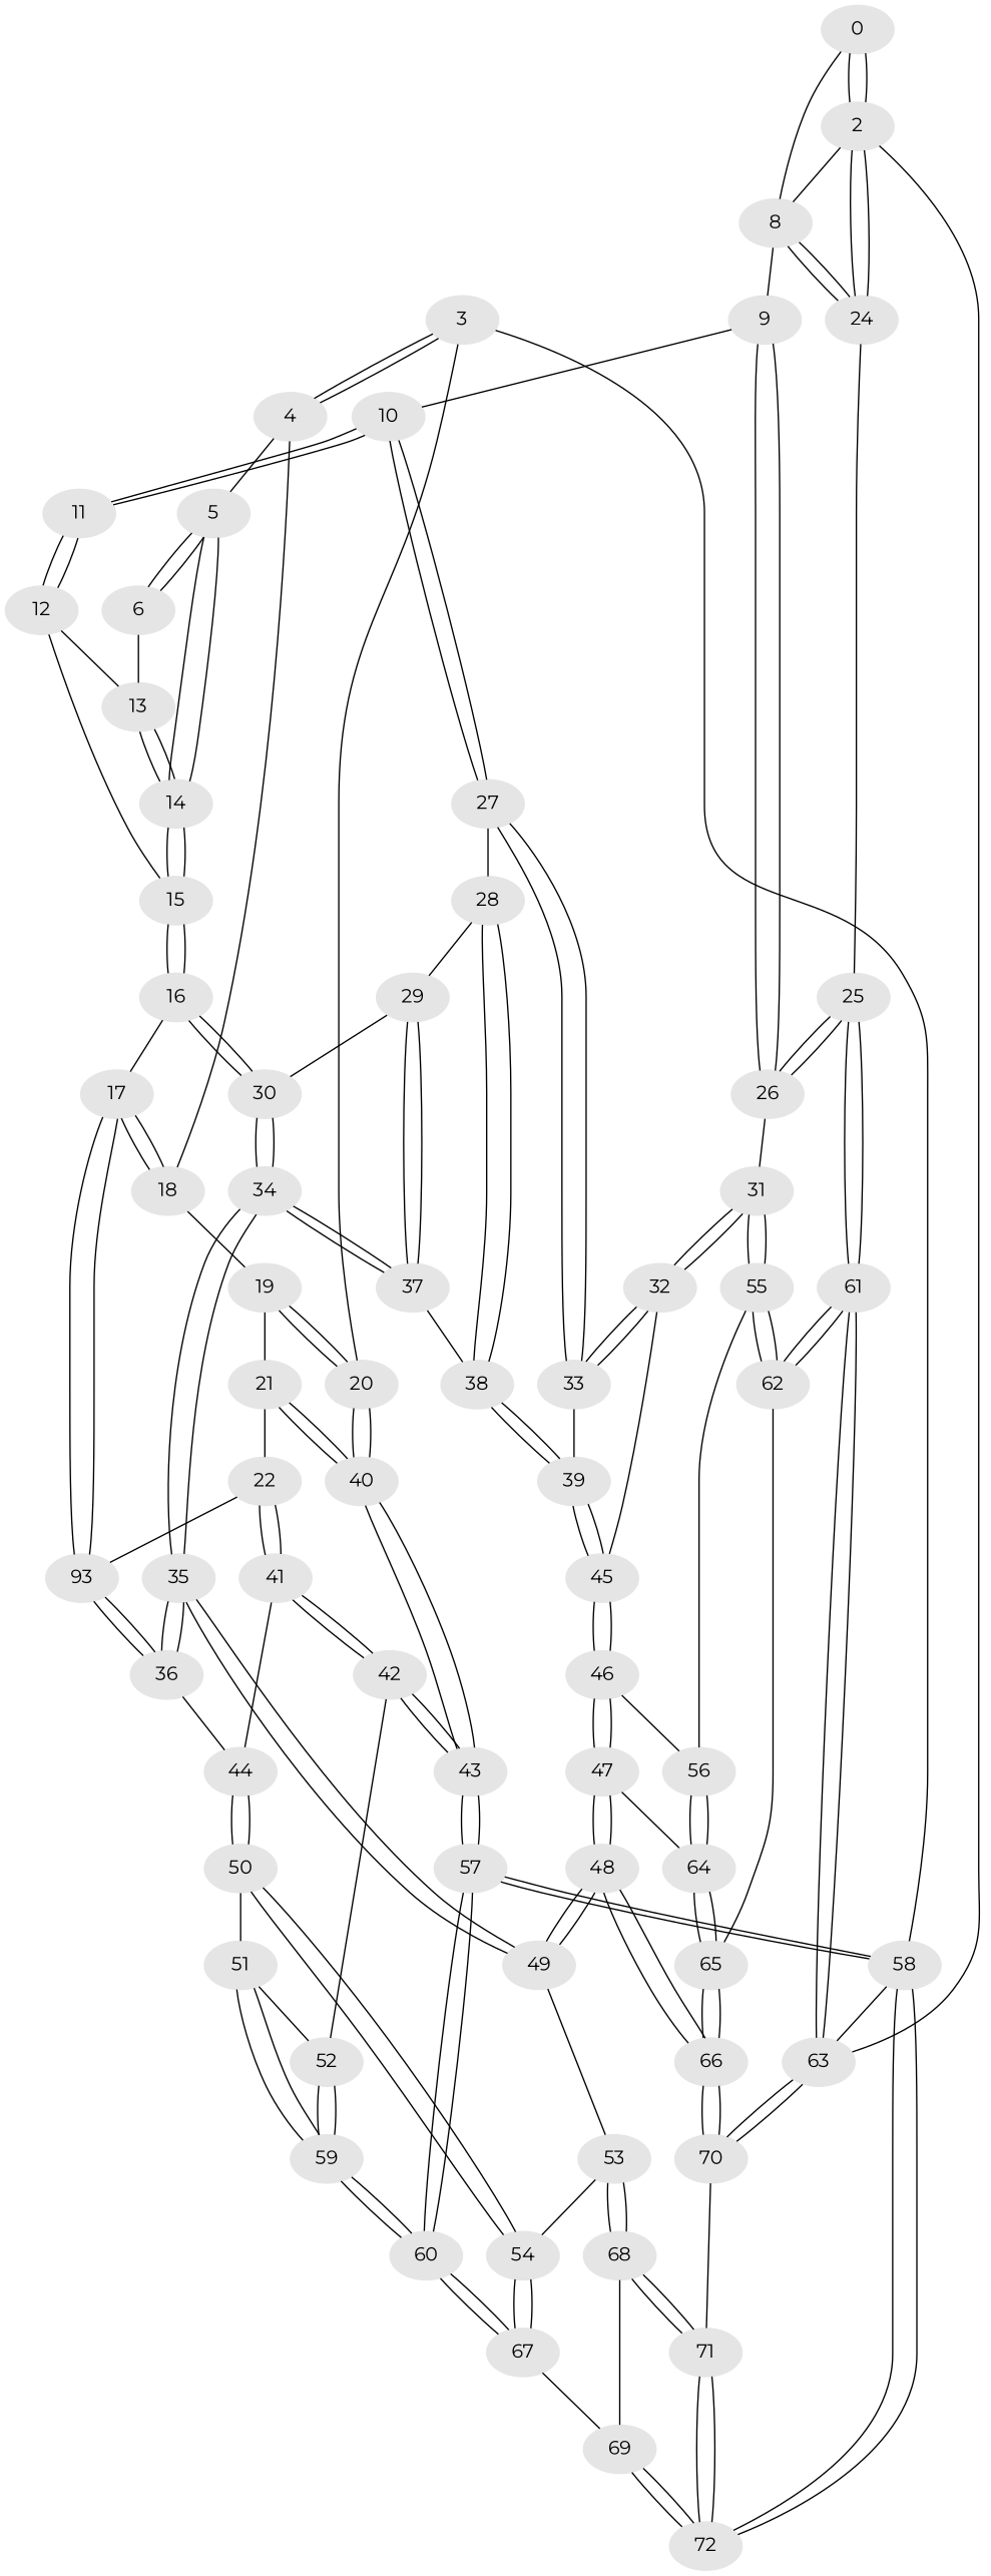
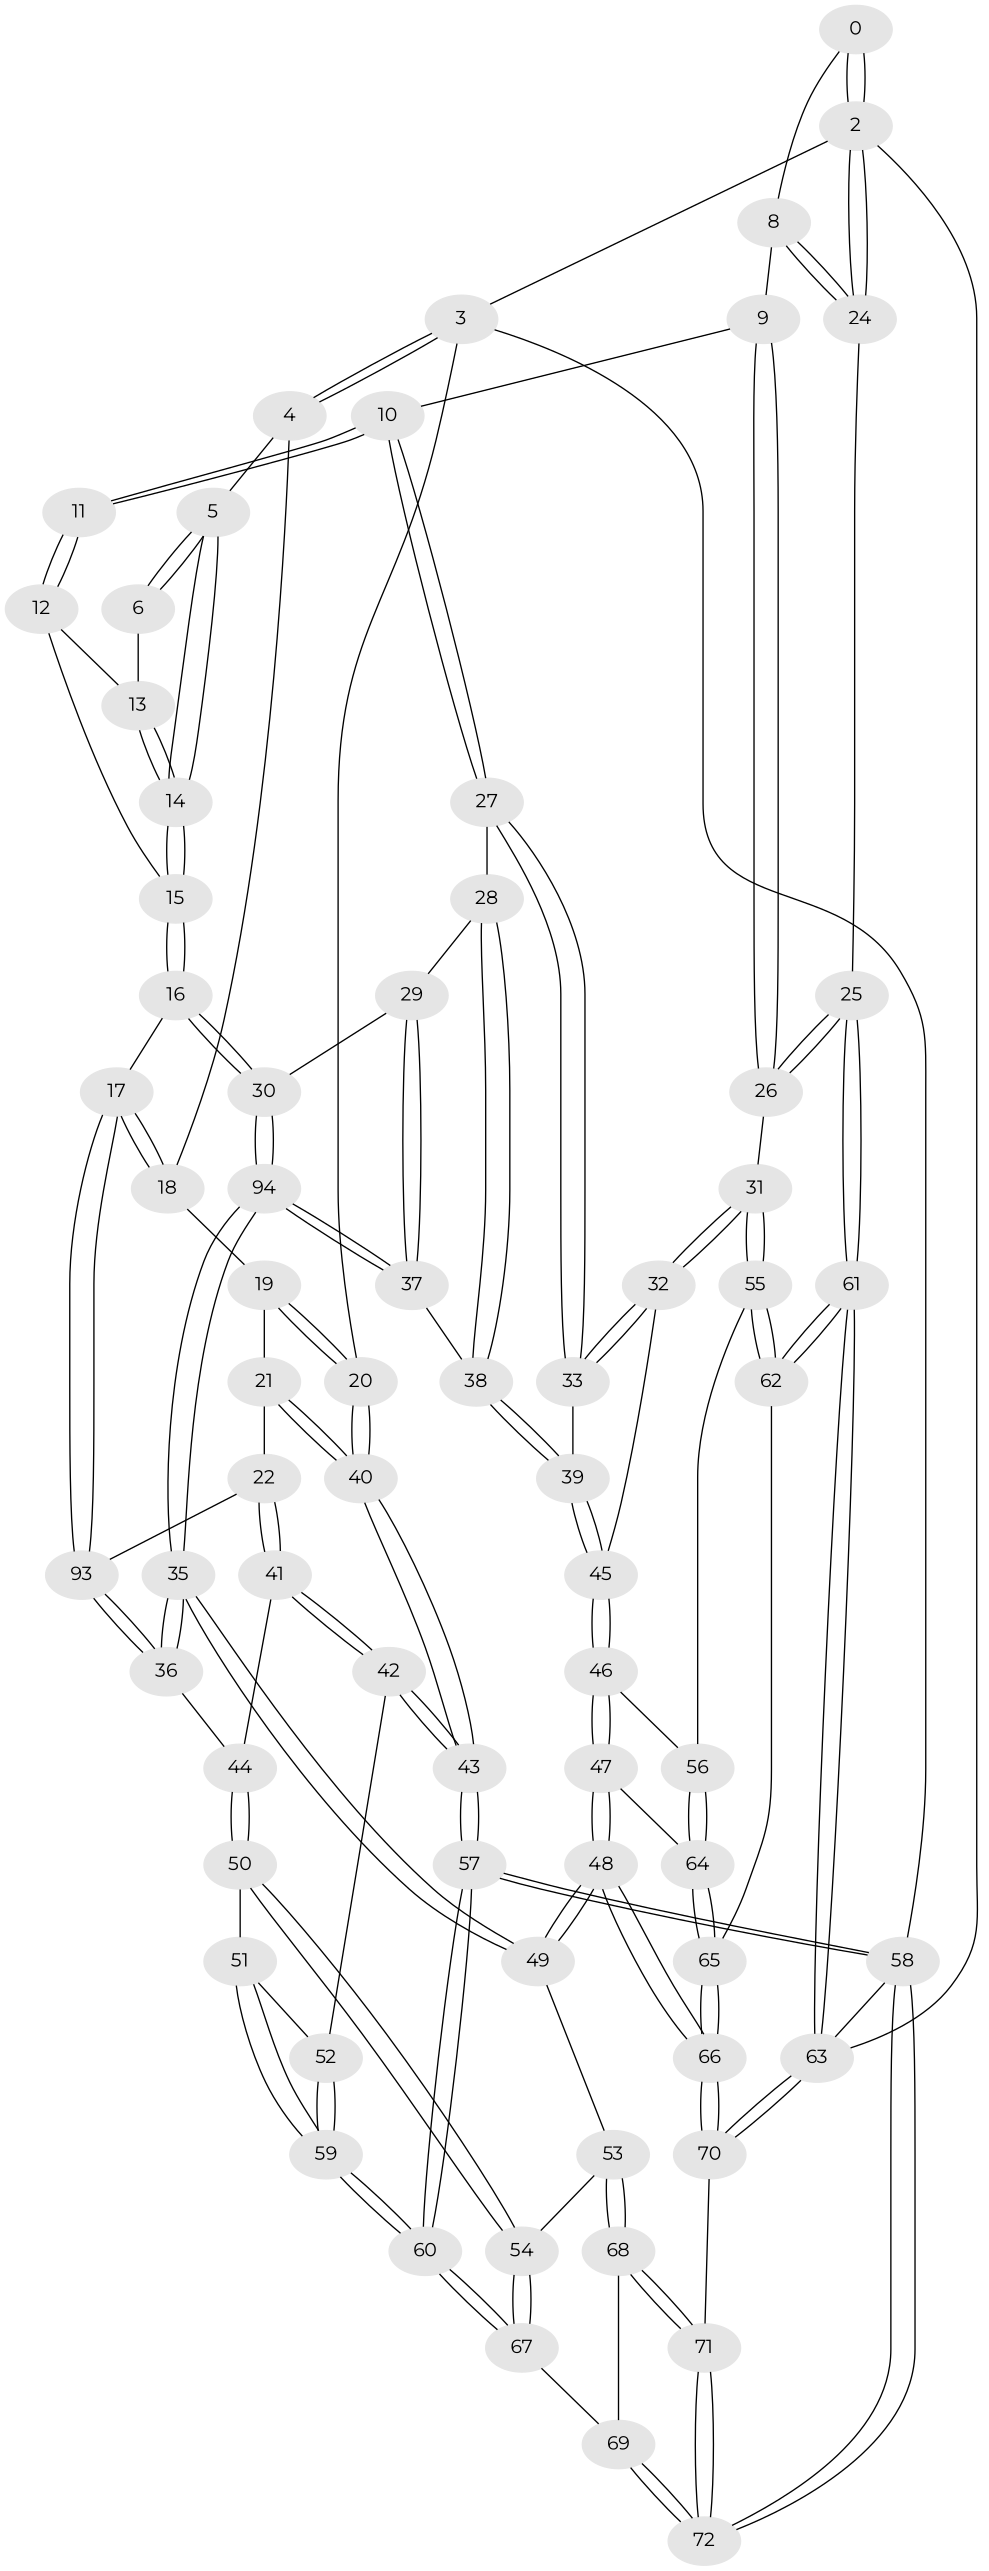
  graph {
    fontname=Montserrat
    node [color=gray90 fontname=Montserrat style=filled]
    edge [fontname=Montserrat]
    n1 [label=0]
    2
    8
    3
    24
    63
    9
    4
    20
    58
    25
    70
    5
    18
    40
    72
    6
    14
    19
    13
    15
    11
    12
    10
    26
    27
    31
    28
    33
    16
    17
    30
    n33 [label=93]
-   34
+   34 [label=94]
    36
    21
    22
    43
    41
    44
    42
    61
    62
    32
    55
    29
    38
    39
    37
    35
    45
    56
    46
    49
    53
    50
    57
    52
    59
    60
    51
    54
    47
    48
    64
    66
    65
    68
    67
    69
    71
    n1 -- 2
    n1 -- 2
    n1 -- 8
-   2 -- 8
+   2 -- 3
    2 -- 24
    2 -- 24
    2 -- 63
    8 -- 24
    8 -- 24
    8 -- 9
    3 -- 4
    3 -- 4
    3 -- 20
    3 -- 58
    24 -- 25
    63 -- 70
    63 -- 70
    9 -- 10
    9 -- 26
    9 -- 26
    4 -- 5
    4 -- 18
    20 -- 40
    20 -- 40
    58 -- 63
    58 -- 72
    58 -- 72
    25 -- 26
    25 -- 26
    25 -- 61
    25 -- 61
    70 -- 71
    5 -- 6
    5 -- 6
    5 -- 14
    5 -- 14
    18 -- 19
    40 -- 43
    40 -- 43
    6 -- 13
    14 -- 15
    14 -- 15
    19 -- 20
    19 -- 20
    19 -- 21
    13 -- 14
    13 -- 14
    15 -- 16
    15 -- 16
    11 -- 12
    11 -- 12
    12 -- 13
    12 -- 15
    10 -- 11
    10 -- 11
    10 -- 27
    10 -- 27
    26 -- 31
    27 -- 28
    27 -- 33
    27 -- 33
    31 -- 32
    31 -- 32
    31 -- 55
    31 -- 55
    28 -- 29
    28 -- 38
    28 -- 38
    33 -- 39
    16 -- 17
    16 -- 30
    16 -- 30
    17 -- 18
    17 -- 18
    17 -- n33
    17 -- n33
    30 -- 34
    30 -- 34
    n33 -- 36
    n33 -- 36
    34 -- 37
    34 -- 37
    34 -- 35
    34 -- 35
    36 -- 44
    21 -- 40
    21 -- 40
    21 -- 22
    22 -- n33
    22 -- 41
    22 -- 41
    43 -- 57
    43 -- 57
    41 -- 44
    41 -- 42
    41 -- 42
    44 -- 50
    44 -- 50
    42 -- 43
    42 -- 43
    42 -- 52
    61 -- 63
    61 -- 63
    61 -- 62
    61 -- 62
    62 -- 65
    32 -- 33
    32 -- 33
    32 -- 45
    55 -- 62
    55 -- 62
    55 -- 56
    29 -- 30
    29 -- 37
    29 -- 37
    38 -- 39
    38 -- 39
    39 -- 45
    39 -- 45
    37 -- 38
    35 -- 36
    35 -- 36
    35 -- 49
    35 -- 49
    45 -- 46
    45 -- 46
    56 -- 64
    56 -- 64
    46 -- 56
    46 -- 47
    46 -- 47
    49 -- 53
    53 -- 54
    53 -- 68
    53 -- 68
    50 -- 51
    50 -- 54
    50 -- 54
    57 -- 58
    57 -- 58
    57 -- 60
    57 -- 60
    52 -- 59
    52 -- 59
    59 -- 60
    59 -- 60
    60 -- 67
    60 -- 67
    51 -- 52
    51 -- 59
    51 -- 59
    54 -- 67
    54 -- 67
    47 -- 48
    47 -- 48
    47 -- 64
    48 -- 49
    48 -- 49
    48 -- 66
    48 -- 66
    64 -- 65
    64 -- 65
    66 -- 70
    66 -- 70
    65 -- 66
    65 -- 66
    68 -- 69
    68 -- 71
    68 -- 71
    67 -- 69
    69 -- 72
    69 -- 72
    71 -- 72
    71 -- 72
  }
